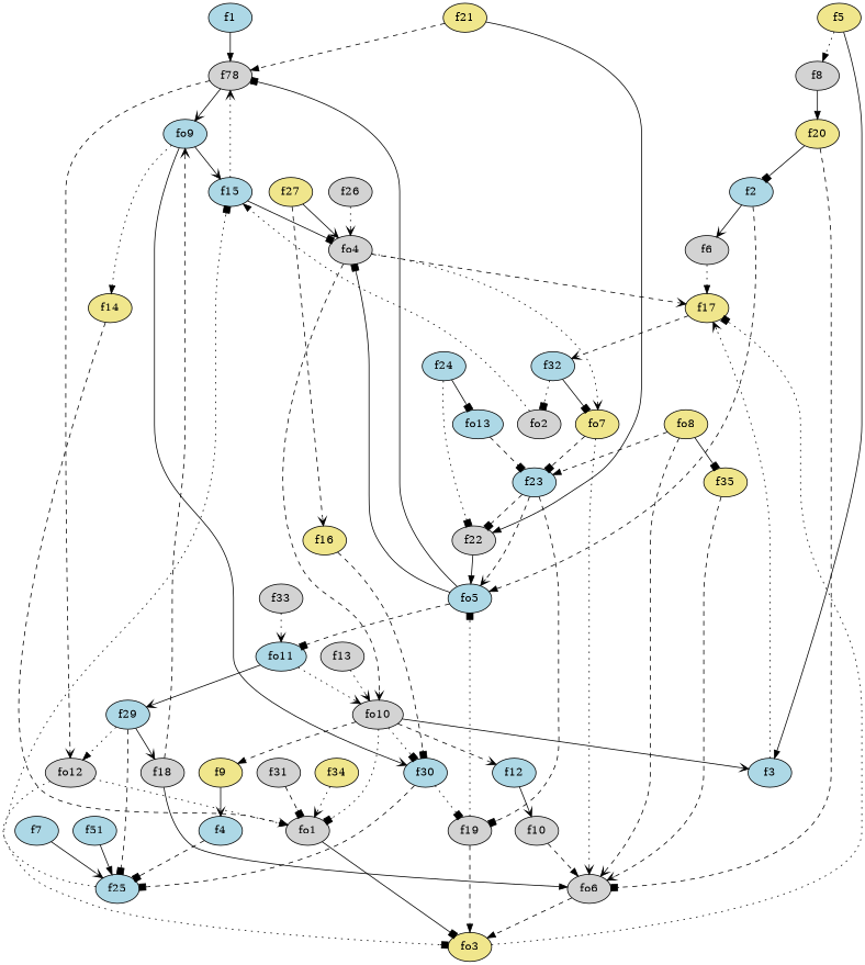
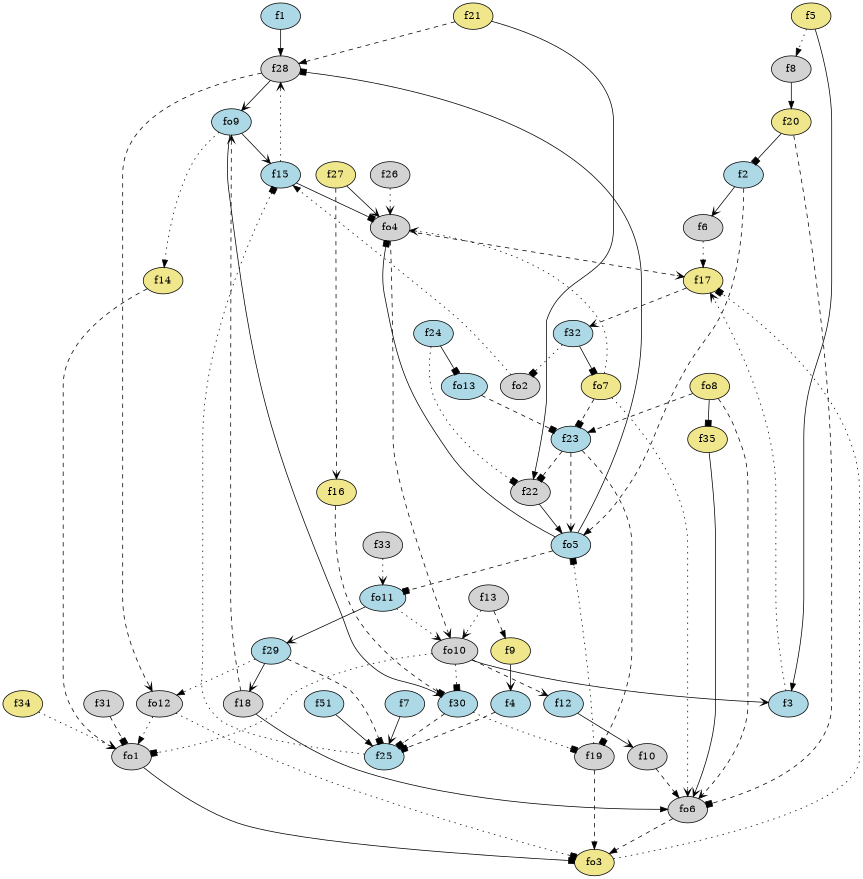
  strict digraph {
    node [fillcolor=lightblue style=filled]
    edge [arrowhead=vee style=dashed weight=2]
-   f28 [fillcolor=lightgrey label=f78]
+   f28 [fillcolor=lightgrey]
    f1
    fo9
    fo12 [fillcolor=lightgrey]
    f6 [fillcolor=lightgrey]
    f2
    fo5
    f17 [fillcolor=khaki]
    fo4 [fillcolor=lightgrey]
    fo11
    f3
    f32
    f4
    f25
    f15
    f5 [fillcolor=khaki]
    f8 [fillcolor=lightgrey]
    f20 [fillcolor=khaki]
    f7
    fo6 [fillcolor=lightgrey]
    f9 [fillcolor=khaki]
    f10 [fillcolor=lightgrey]
    fo3 [fillcolor=khaki]
    n24 [label=f51]
    f12
    f13 [fillcolor=lightgrey]
    fo10 [fillcolor=lightgrey]
    fo1 [fillcolor=lightgrey]
    f30
    f14 [fillcolor=khaki]
    fo7 [fillcolor=khaki]
    f16 [fillcolor=khaki]
    f19 [fillcolor=lightgrey]
    fo2 [fillcolor=lightgrey]
    f18 [fillcolor=lightgrey]
    f21 [fillcolor=khaki]
    f22 [fillcolor=lightgrey]
    f23
    f24
    fo13
    f26 [fillcolor=lightgrey]
    f27 [fillcolor=khaki]
    f29
    f31 [fillcolor=lightgrey]
    f33 [fillcolor=lightgrey]
    f34 [fillcolor=khaki]
    f35 [fillcolor=khaki]
    fo8 [fillcolor=khaki]
    f28 -> fo9 [style=solid]
    f28 -> fo12
    f1 -> f28 [arrowhead=normal style=solid]
    fo9 -> f15 [style=solid]
    fo9 -> f30 [style=solid]
    fo9 -> f14 [arrowhead=normal style=dotted]
    fo12 -> fo3 [arrowhead=box style=dotted]
    fo12 -> fo1 [arrowhead=normal style=dotted]
    f6 -> f17 [arrowhead=normal style=dotted]
    f2 -> f6 [style=solid]
    f2 -> fo5 [arrowhead=normal]
    fo5 -> f28 [arrowhead=box style=solid]
    fo5 -> fo4 [arrowhead=box style=solid]
    fo5 -> fo11 [arrowhead=box]
    f17 -> f32
    fo4 -> f17
    fo4 -> fo10
-   fo4 -> fo7 [style=dotted]
+   fo7 -> fo4 [style=dotted]
    fo11 -> fo10 [style=dotted]
    fo11 -> f29 [style=solid]
    f3 -> f17 [style=dotted]
    f32 -> fo7 [arrowhead=box style=solid]
    f32 -> fo2 [arrowhead=box style=dotted]
    f4 -> f25 [arrowhead=box]
    f25 -> f15 [arrowhead=box style=dotted]
    f15 -> f28 [style=dotted]
    f15 -> fo4 [arrowhead=box style=solid]
    f5 -> f3 [arrowhead=normal style=solid]
    f5 -> f8 [arrowhead=normal style=dotted]
    f8 -> f20 [arrowhead=normal style=solid]
    f20 -> f2 [arrowhead=box style=solid]
    f20 -> fo6 [arrowhead=box]
    f7 -> f25 [style=solid]
    fo6 -> fo3 [arrowhead=normal]
    f9 -> f4 [style=solid]
    f10 -> fo6 [arrowhead=normal]
    fo3 -> f17 [arrowhead=box style=dotted]
    n24 -> f25 [arrowhead=normal style=solid]
    f12 -> f10 [style=solid]
    f13 -> fo10 [style=dotted]
    fo10 -> f3 [style=solid]
-   fo10 -> f9 [arrowhead=normal]
+   f13 -> f9 [arrowhead=normal]
    fo10 -> f12
    fo10 -> fo1 [arrowhead=box style=dotted]
    fo10 -> f30 [arrowhead=box style=dotted]
    fo1 -> fo3 [arrowhead=box style=solid]
    f30 -> f25 [arrowhead=box]
    f30 -> f19 [arrowhead=box style=dotted]
    f14 -> fo1
    fo7 -> fo6 [style=dotted]
    fo7 -> f23 [arrowhead=box]
    f16 -> f30 [arrowhead=box]
    f19 -> fo5 [arrowhead=box style=dotted]
    f19 -> fo3 [arrowhead=normal]
    fo2 -> f15 [arrowhead=normal style=dotted]
    f18 -> fo9
    f18 -> fo6 [arrowhead=normal style=solid]
    f21 -> f28 [arrowhead=normal]
    f21 -> f22 [arrowhead=normal style=solid]
    f22 -> fo5 [arrowhead=normal style=solid]
    f23 -> fo5
    f23 -> f19 [arrowhead=box]
    f23 -> f22 [arrowhead=box]
    f24 -> f22 [arrowhead=box style=dotted]
    f24 -> fo13 [arrowhead=box style=solid]
    fo13 -> f23 [arrowhead=box]
    f26 -> fo4 [style=dotted]
    f27 -> fo4 [style=solid]
    f27 -> f16
    f29 -> fo12 [arrowhead=normal style=dotted]
    f29 -> f25 [arrowhead=box]
    f29 -> f18 [style=solid]
    f31 -> fo1 [arrowhead=box]
    f33 -> fo11 [style=dotted]
    f34 -> fo1 [style=dotted]
-   f35 -> fo6
+   f35 -> fo6 [style=solid]
    fo8 -> fo6
    fo8 -> f23 [arrowhead=normal]
    fo8 -> f35 [arrowhead=box style=solid]
  }
